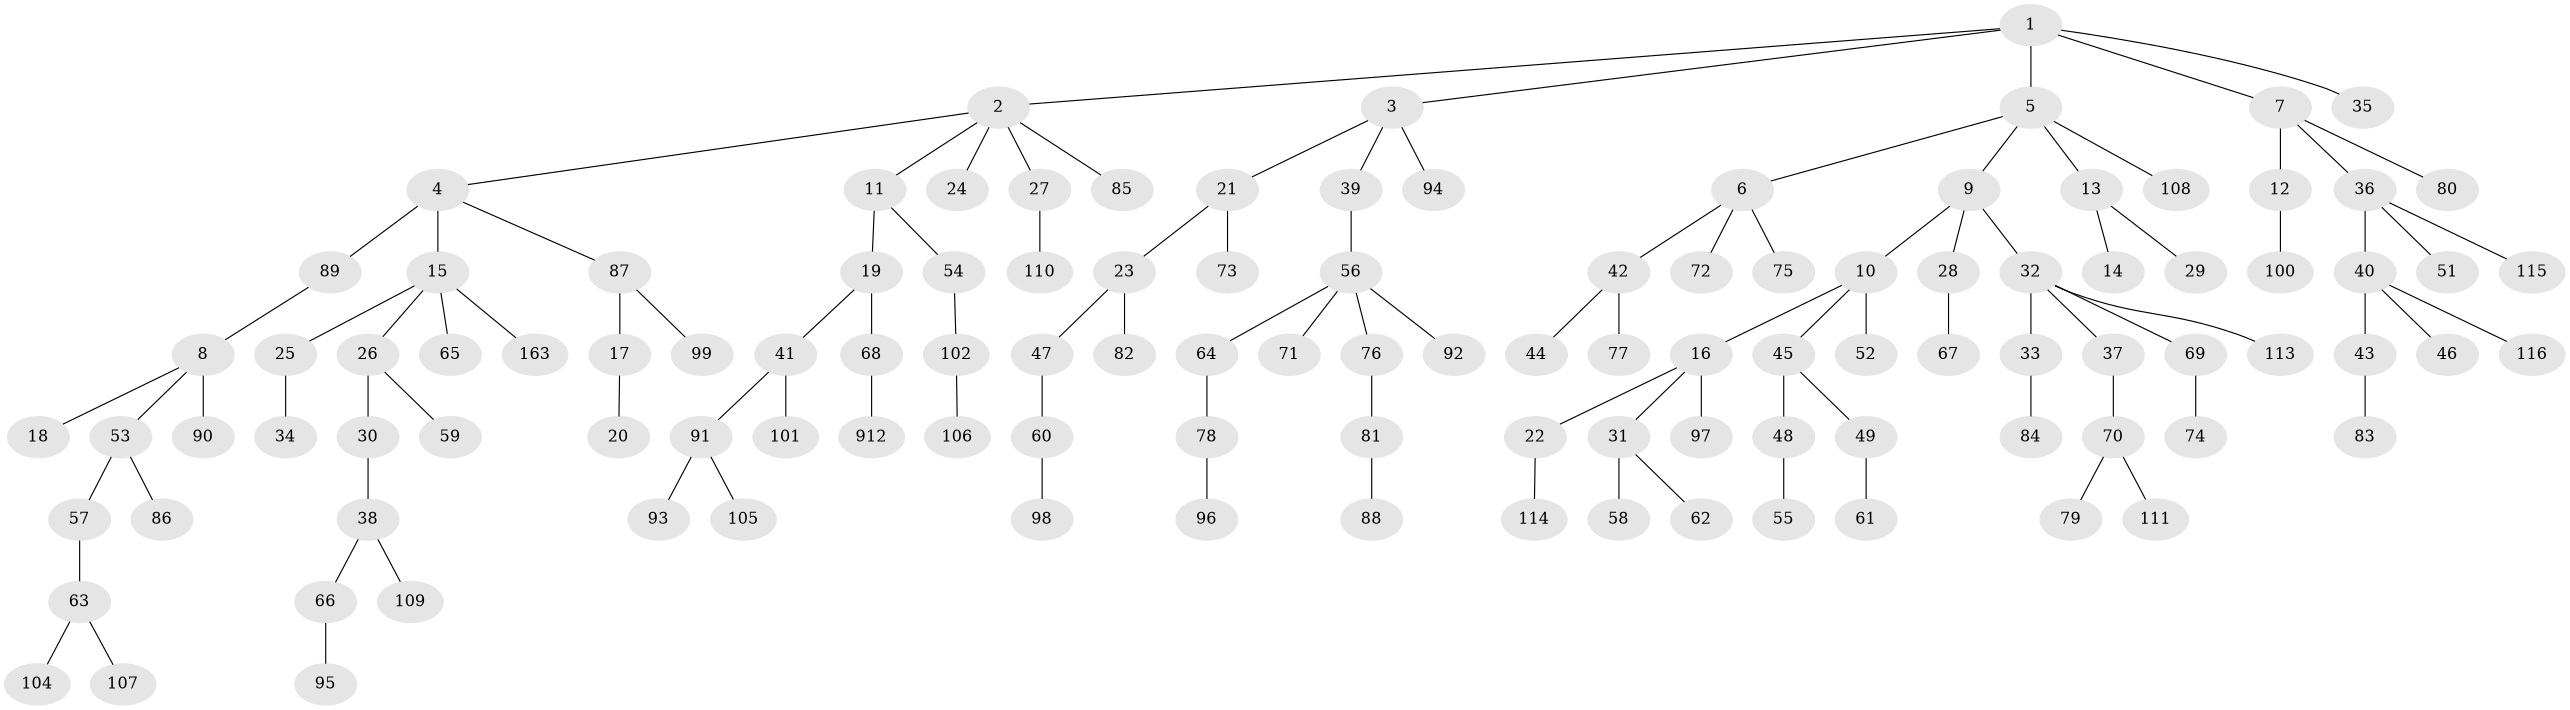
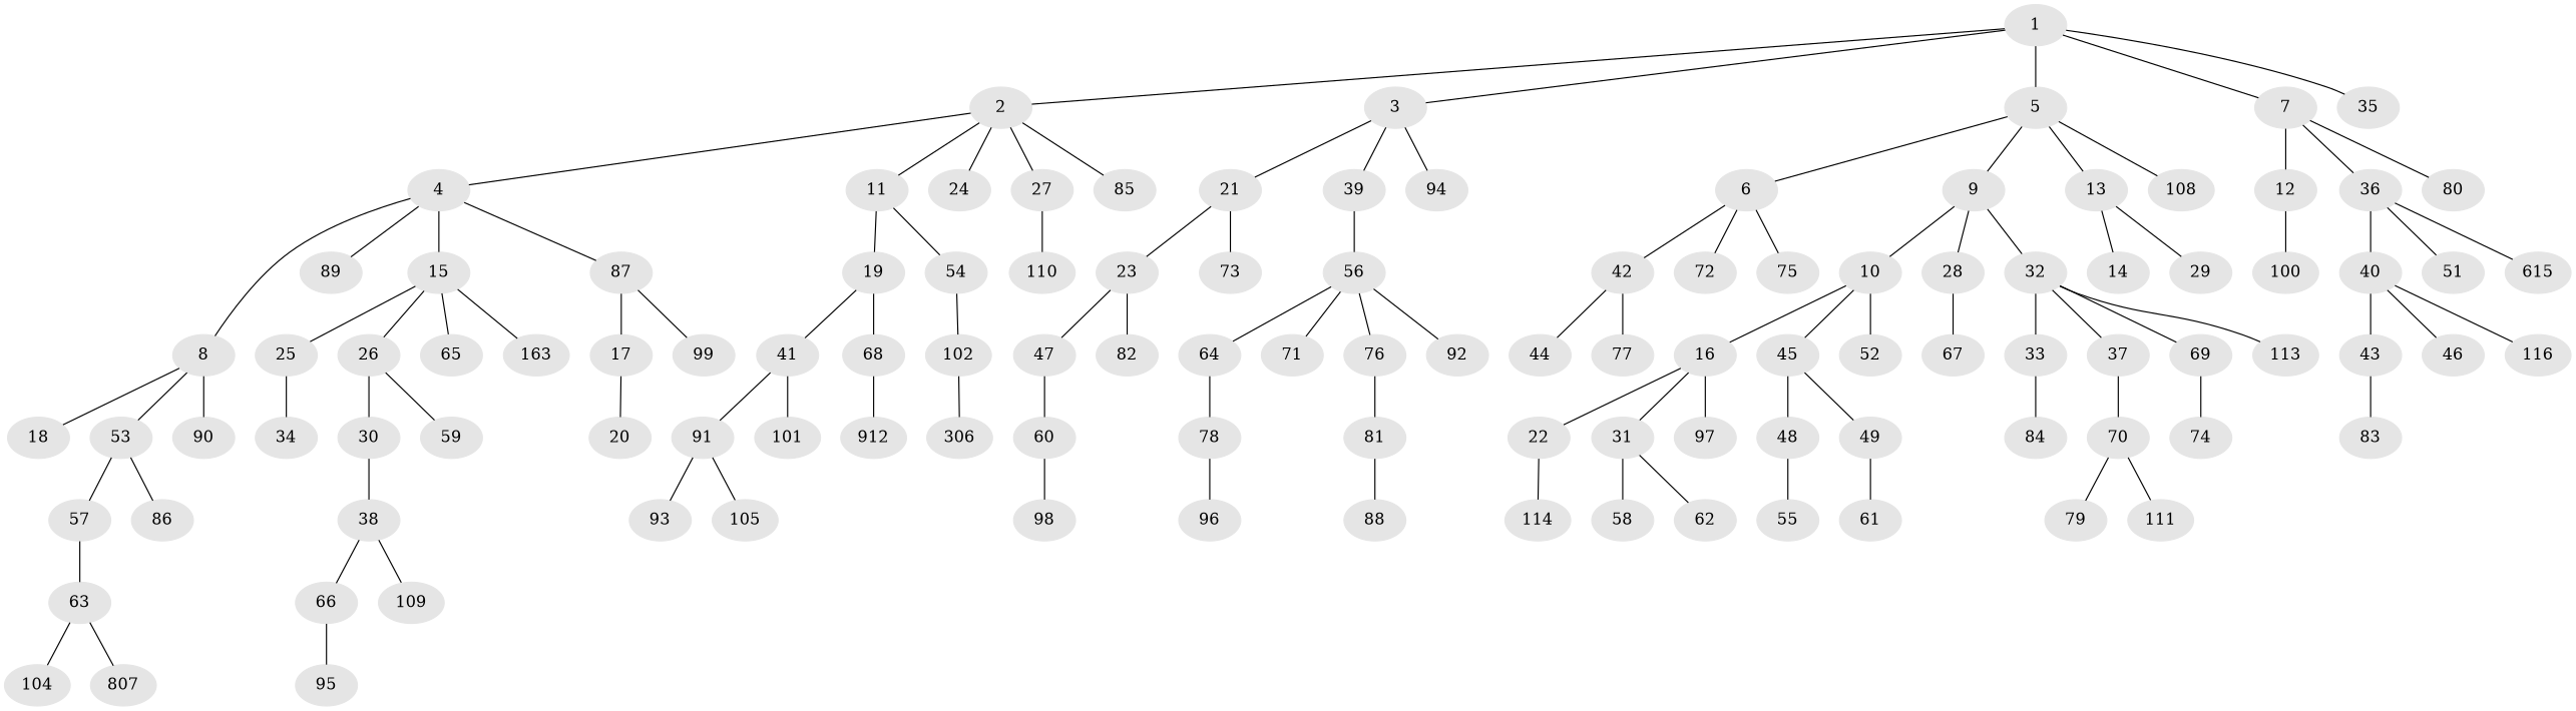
  graph {
    node [color=gray90 style=filled]
    1
    2
    3
    5
    7
    35
    4
    11
    24
    27
    85
    21
    39
    94
    6
    9
    13
    108
    12
    36
    80
    8
    15
    87
    89
    19
    54
    110
    23
    73
    56
    18
    53
    90
    25
    26
    65
    n38 [label=163]
    17
    99
    42
    72
    75
    10
    28
    32
    14
    29
    44
    77
    100
    40
    51
-   115
+   115 [label=615]
    57
    86
    16
    45
    52
    67
    33
    37
    69
    113
    22
    31
    97
    48
    49
    41
    68
    102
    20
    34
    30
    59
    114
    58
    62
    91
    101
    n82 [label=912]
    47
    82
    60
    38
    66
    109
    84
    70
    74
    43
    46
    116
    79
    111
    95
    64
    71
    76
    92
    83
    93
    105
    55
    61
    98
    63
-   106
+   106 [label=306]
    78
    81
    104
-   107
+   107 [label=807]
    96
    88
    1 -- 2
    1 -- 3
    1 -- 5
    1 -- 7
    1 -- 35
    2 -- 4
    2 -- 11
    2 -- 24
    2 -- 27
    2 -- 85
    3 -- 21
    3 -- 39
    3 -- 94
    5 -- 6
    5 -- 9
    5 -- 13
    5 -- 108
    7 -- 12
    7 -- 36
    7 -- 80
-   89 -- 8
+   4 -- 8
    4 -- 15
    4 -- 87
    4 -- 89
    11 -- 19
    11 -- 54
    27 -- 110
    21 -- 23
    21 -- 73
    39 -- 56
    6 -- 42
    6 -- 72
    6 -- 75
    9 -- 10
    9 -- 28
    9 -- 32
    13 -- 14
    13 -- 29
    12 -- 100
    36 -- 40
    36 -- 51
    36 -- 115
    8 -- 18
    8 -- 53
    8 -- 90
    15 -- 25
    15 -- 26
    15 -- 65
    15 -- n38
    87 -- 17
    87 -- 99
    19 -- 41
    19 -- 68
    54 -- 102
    23 -- 47
    23 -- 82
    56 -- 64
    56 -- 71
    56 -- 76
    56 -- 92
    53 -- 57
    53 -- 86
    25 -- 34
    26 -- 30
    26 -- 59
    17 -- 20
    42 -- 44
    42 -- 77
    10 -- 16
    10 -- 45
    10 -- 52
    28 -- 67
    32 -- 33
    32 -- 37
    32 -- 69
    32 -- 113
    40 -- 43
    40 -- 46
    40 -- 116
    57 -- 63
    16 -- 22
    16 -- 31
    16 -- 97
    45 -- 48
    45 -- 49
    33 -- 84
    37 -- 70
    69 -- 74
    22 -- 114
    31 -- 58
    31 -- 62
    48 -- 55
    49 -- 61
    41 -- 91
    41 -- 101
    68 -- n82
    102 -- 106
    30 -- 38
    91 -- 93
    91 -- 105
    47 -- 60
    60 -- 98
    38 -- 66
    38 -- 109
    66 -- 95
    70 -- 79
    70 -- 111
    43 -- 83
    64 -- 78
    76 -- 81
    63 -- 104
    63 -- 107
    78 -- 96
    81 -- 88
  }
